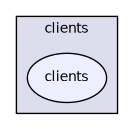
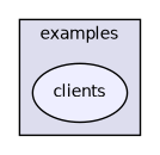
  digraph {
    compound=true
    n1 [fillcolor="#eeeeff" fontname=Helvetica fontsize=10 label=clients pencolor=black shape=ellipse style=filled]
    subgraph cluster_1 {
      bgcolor="#ddddee"
      fontname=Helvetica
      fontsize=10
-     label=clients
+     label=examples
      pencolor=black
      n1
    }
  }
